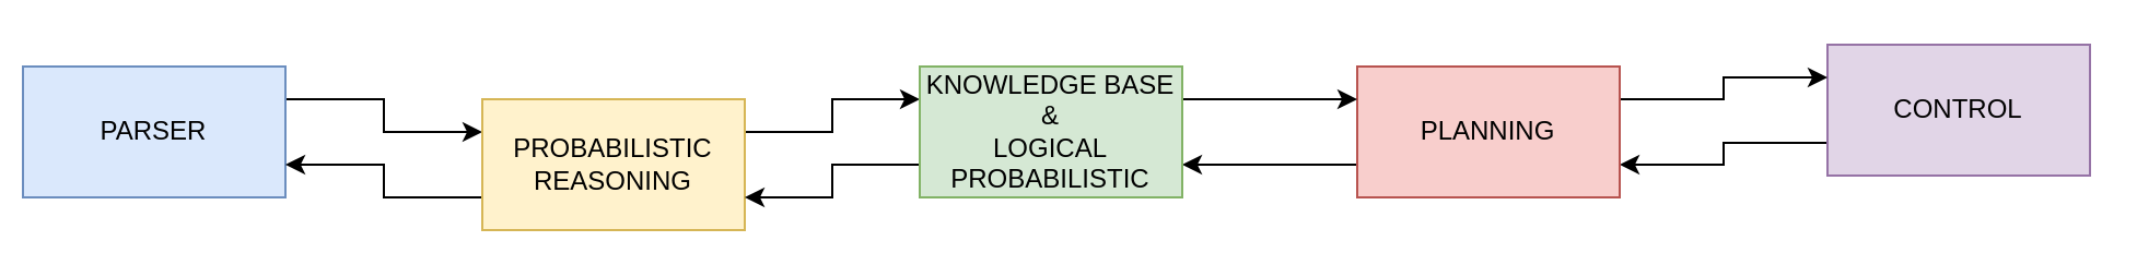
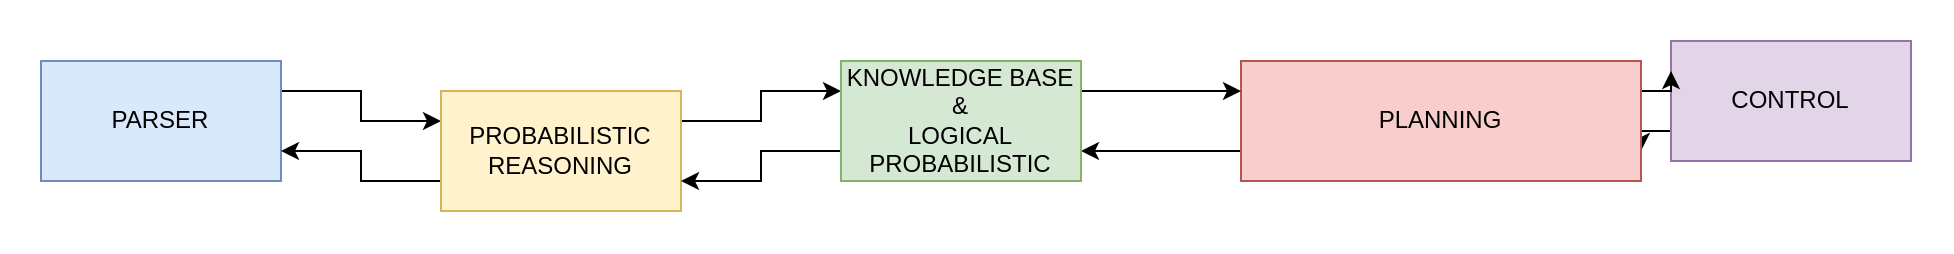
  <mxCell id="0" />
  <mxCell id="1" parent="0" />
  <mxCell id="2" style="edgeStyle=orthogonalEdgeStyle;rounded=0;orthogonalLoop=1;jettySize=auto;html=1;exitX=1;exitY=0.25;exitDx=0;exitDy=0;entryX=0;entryY=0.25;entryDx=0;entryDy=0;" edge="1" parent="1" source="3" target="6"><mxGeometry relative="1" as="geometry" /></mxCell>
- <mxCell id="3" value="PARSER" style="rounded=0;whiteSpace=wrap;html=1;fillColor=#dae8fc;strokeColor=#6c8ebf;" vertex="1" parent="1"><mxGeometry x="10" y="30" width="120" height="60" as="geometry" /></mxCell>
+ <mxCell id="3" value="PARSER" style="rounded=0;whiteSpace=wrap;html=1;fillColor=#dae8fc;strokeColor=#6c8ebf;" vertex="1" parent="1"><mxGeometry x="20" y="30" width="120" height="60" as="geometry" /></mxCell>
  <mxCell id="4" style="edgeStyle=orthogonalEdgeStyle;rounded=0;orthogonalLoop=1;jettySize=auto;html=1;exitX=1;exitY=0.25;exitDx=0;exitDy=0;entryX=0;entryY=0.25;entryDx=0;entryDy=0;" edge="1" parent="1" source="6" target="14"><mxGeometry relative="1" as="geometry" /></mxCell>
  <mxCell id="5" style="edgeStyle=orthogonalEdgeStyle;rounded=0;orthogonalLoop=1;jettySize=auto;html=1;exitX=0;exitY=0.75;exitDx=0;exitDy=0;entryX=1;entryY=0.75;entryDx=0;entryDy=0;" edge="1" parent="1" source="6" target="3"><mxGeometry relative="1" as="geometry" /></mxCell>
  <mxCell id="6" value="PROBABILISTIC&lt;br&gt;REASONING" style="rounded=0;whiteSpace=wrap;html=1;fillColor=#fff2cc;strokeColor=#d6b656;" vertex="1" parent="1"><mxGeometry x="220" y="45" width="120" height="60" as="geometry" /></mxCell>
  <mxCell id="7" style="edgeStyle=orthogonalEdgeStyle;rounded=0;orthogonalLoop=1;jettySize=auto;html=1;exitX=0;exitY=0.75;exitDx=0;exitDy=0;entryX=1;entryY=0.75;entryDx=0;entryDy=0;" edge="1" parent="1" source="8" target="11"><mxGeometry relative="1" as="geometry" /></mxCell>
  <mxCell id="8" value="CONTROL" style="rounded=0;whiteSpace=wrap;html=1;fillColor=#e1d5e7;strokeColor=#9673a6;" vertex="1" parent="1"><mxGeometry x="835" y="20" width="120" height="60" as="geometry" /></mxCell>
  <mxCell id="9" style="edgeStyle=orthogonalEdgeStyle;rounded=0;orthogonalLoop=1;jettySize=auto;html=1;exitX=1;exitY=0.25;exitDx=0;exitDy=0;entryX=0;entryY=0.25;entryDx=0;entryDy=0;" edge="1" parent="1" source="11" target="8"><mxGeometry relative="1" as="geometry" /></mxCell>
  <mxCell id="10" style="edgeStyle=orthogonalEdgeStyle;rounded=0;orthogonalLoop=1;jettySize=auto;html=1;exitX=0;exitY=0.75;exitDx=0;exitDy=0;entryX=1;entryY=0.75;entryDx=0;entryDy=0;" edge="1" parent="1" source="11" target="14"><mxGeometry relative="1" as="geometry" /></mxCell>
- <mxCell id="11" value="PLANNING" style="rounded=0;whiteSpace=wrap;html=1;fillColor=#f8cecc;strokeColor=#b85450;" vertex="1" parent="1"><mxGeometry x="620" y="30" width="120" height="60" as="geometry" /></mxCell>
+ <mxCell id="11" value="PLANNING" style="rounded=0;whiteSpace=wrap;html=1;fillColor=#f8cecc;strokeColor=#b85450;" vertex="1" parent="1"><mxGeometry x="620" y="30" width="200" height="60" as="geometry" /></mxCell>
  <mxCell id="12" style="edgeStyle=orthogonalEdgeStyle;rounded=0;orthogonalLoop=1;jettySize=auto;html=1;exitX=1;exitY=0.25;exitDx=0;exitDy=0;entryX=0;entryY=0.25;entryDx=0;entryDy=0;" edge="1" parent="1" source="14" target="11"><mxGeometry relative="1" as="geometry" /></mxCell>
  <mxCell id="13" style="edgeStyle=orthogonalEdgeStyle;rounded=0;orthogonalLoop=1;jettySize=auto;html=1;exitX=0;exitY=0.75;exitDx=0;exitDy=0;entryX=1;entryY=0.75;entryDx=0;entryDy=0;" edge="1" parent="1" source="14" target="6"><mxGeometry relative="1" as="geometry" /></mxCell>
  <mxCell id="14" value="KNOWLEDGE BASE &amp;amp; &lt;br&gt;LOGICAL&lt;br&gt;PROBABILISTIC" style="rounded=0;whiteSpace=wrap;html=1;fillColor=#d5e8d4;strokeColor=#82b366;" vertex="1" parent="1"><mxGeometry x="420" y="30" width="120" height="60" as="geometry" /></mxCell>
